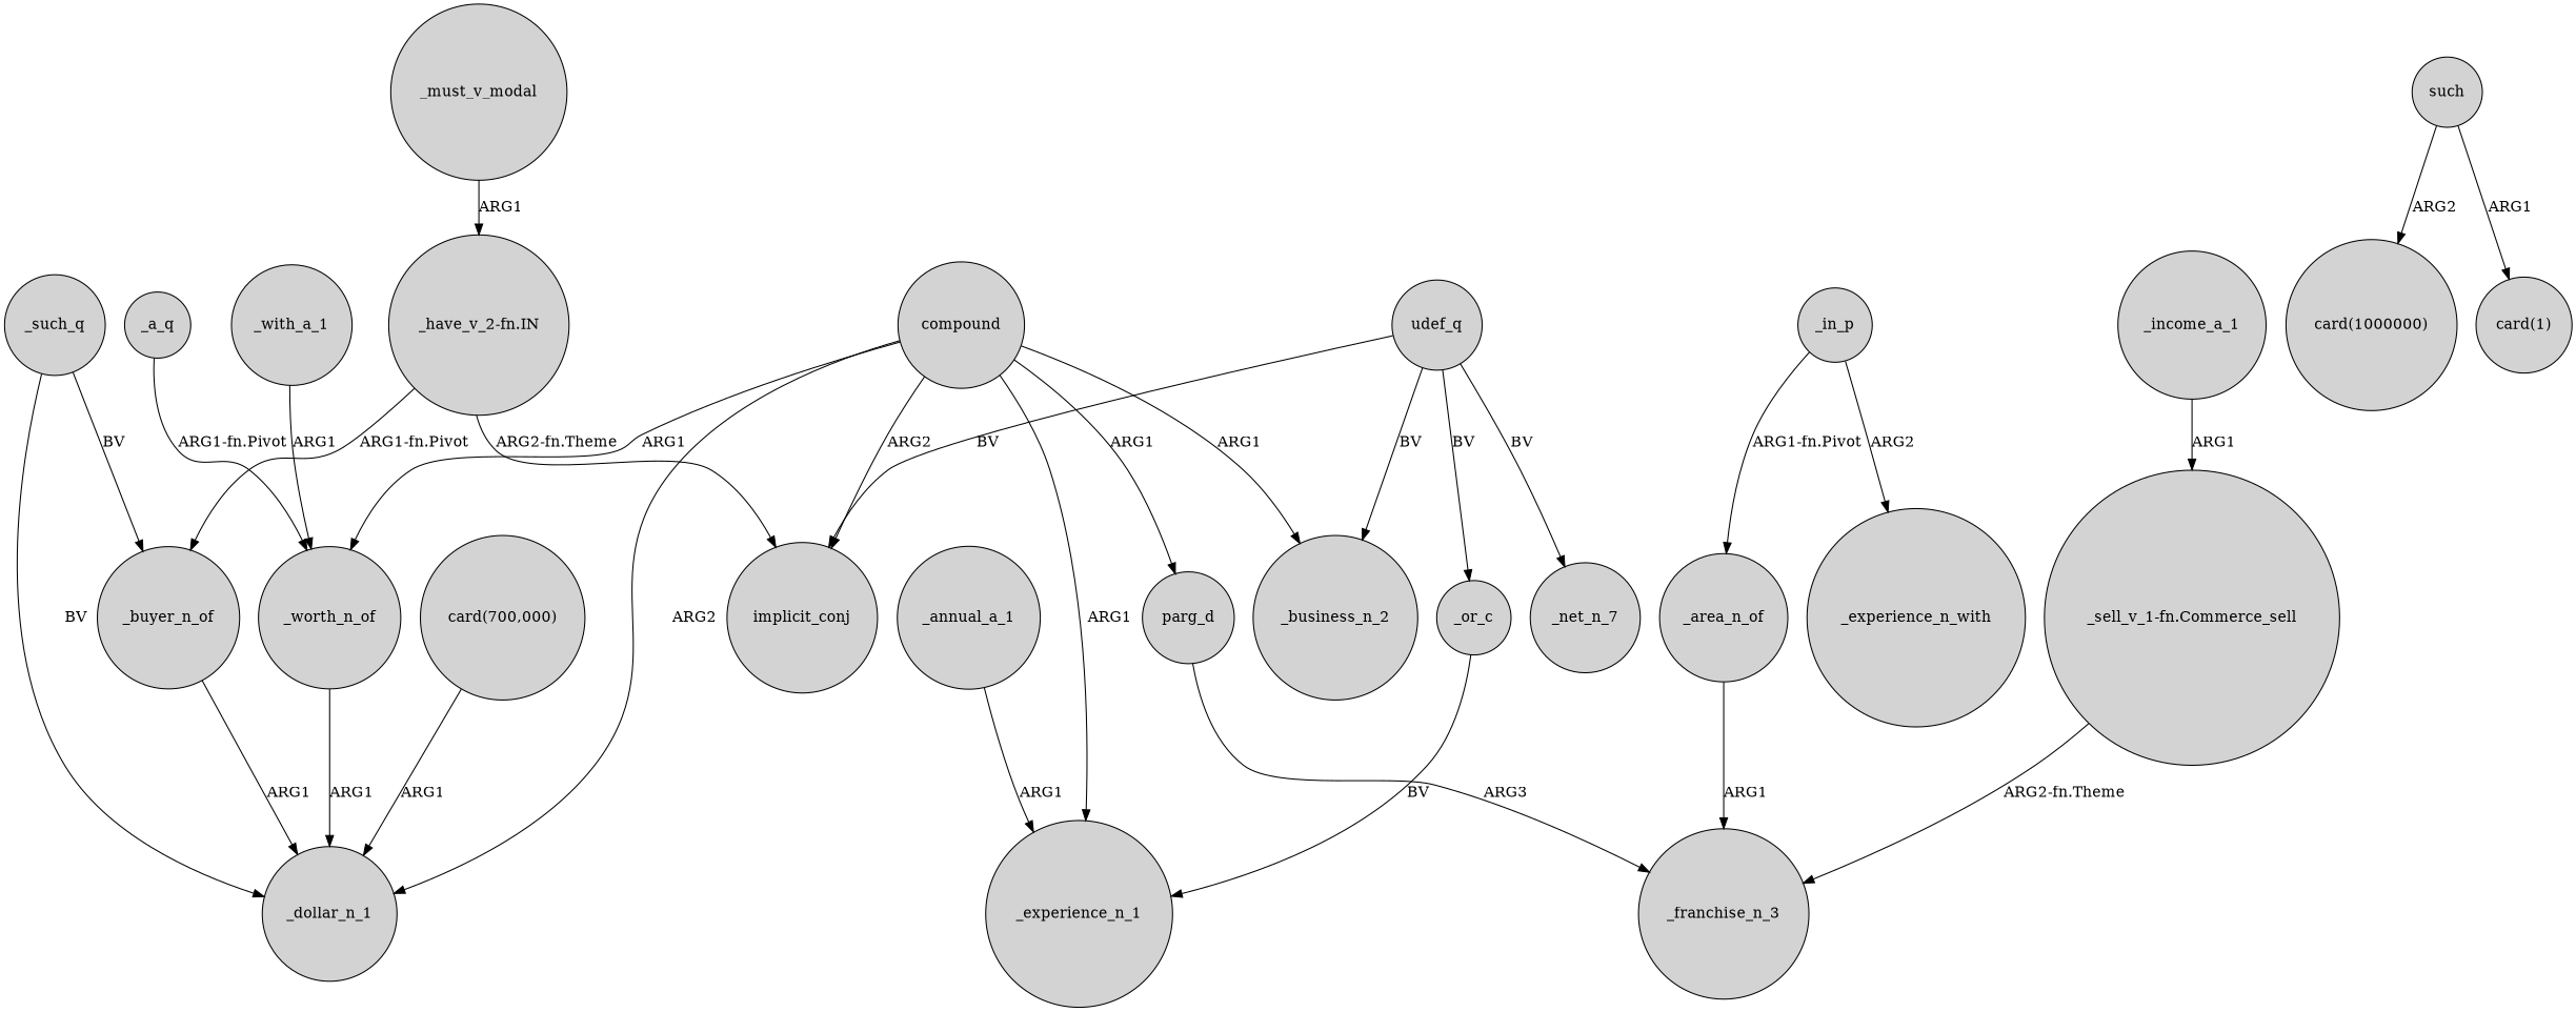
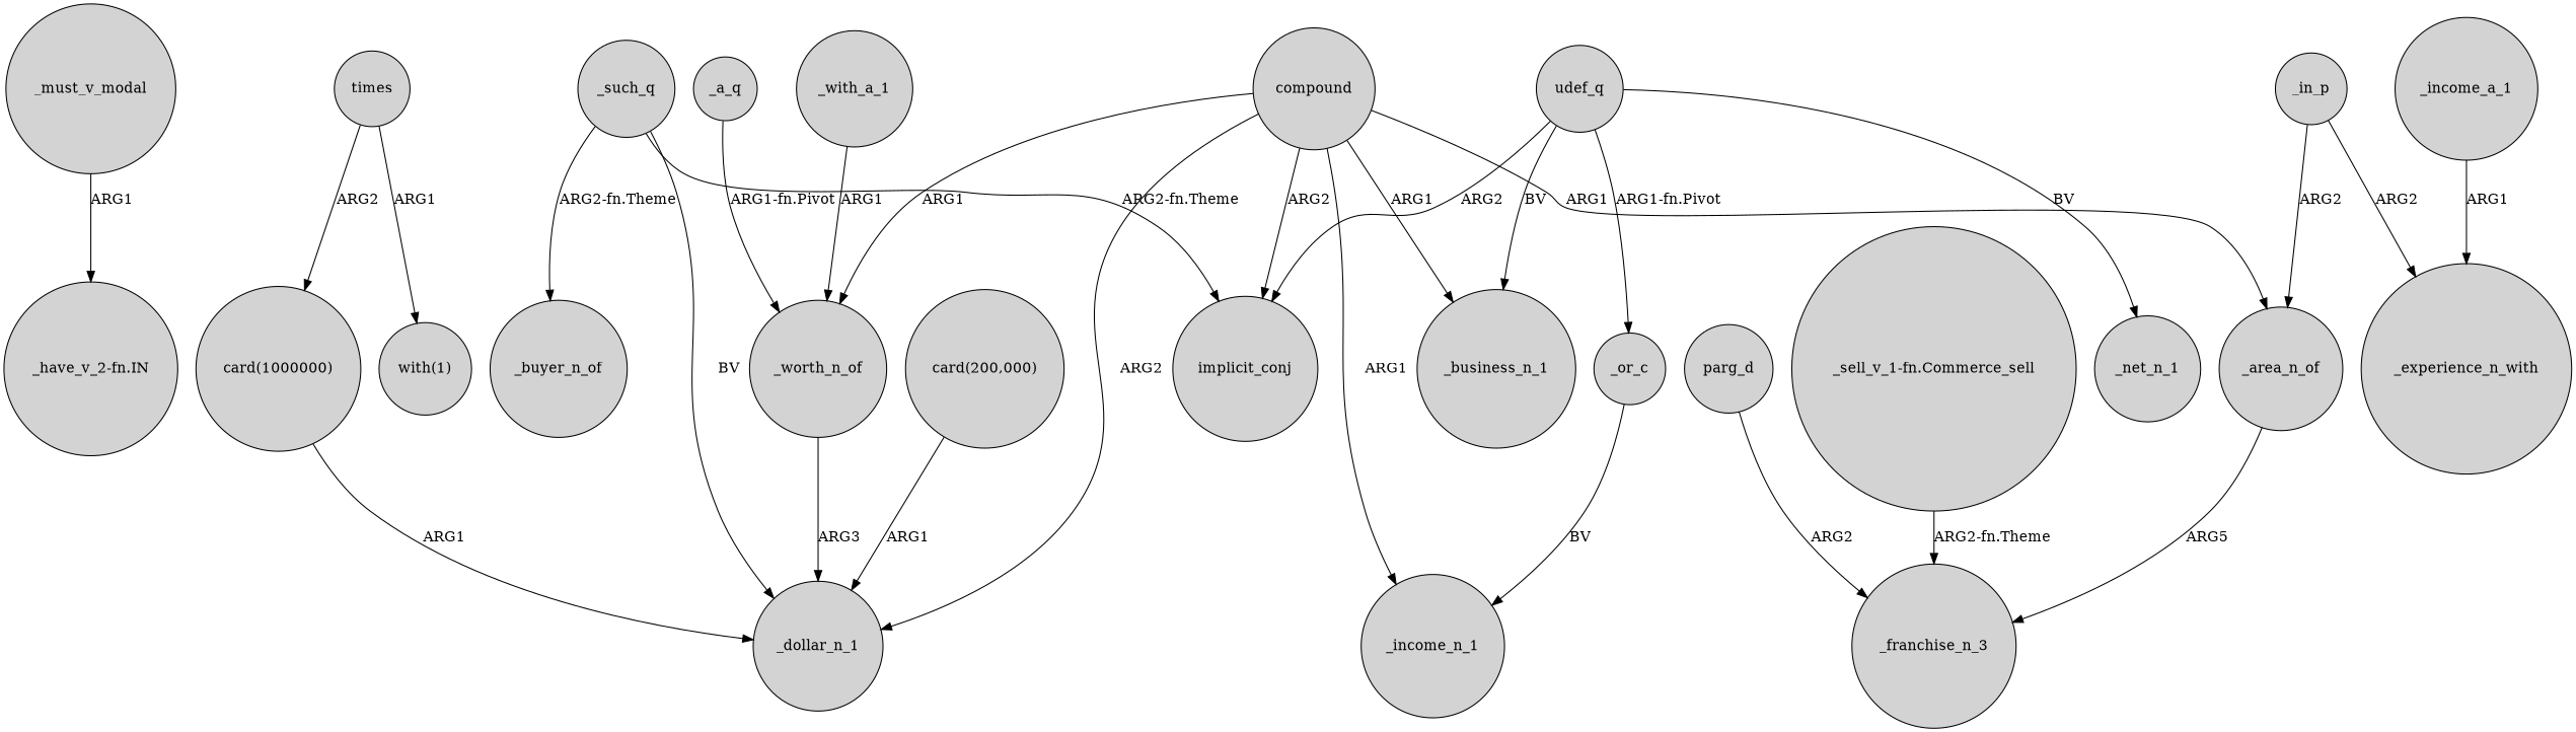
  digraph {
    node [shape=circle style=filled]
    n1 [label="_have_v_2-fn.IN"]
    _must_v_modal
    implicit_conj
    _buyer_n_of
    "card(1000000)"
    _dollar_n_1
    compound
-   _income_n_1 [label=_experience_n_1]
+   _income_n_1
    _worth_n_of
-   _business_n_1 [label=_business_n_2]
+   _business_n_1
    _area_n_of
    n12 [label=_franchise_n_3]
    udef_q
-   _net_n_1 [label=_net_n_7]
+   _net_n_1
    _or_c
    parg_d
    "_sell_v_1-fn.Commerce_sell"
    n18 [label=_with_a_1]
    n19 [label=_income_a_1]
    _experience_n_with
    _in_p
-   times [label=such]
-   "card(1)"
+   times
+   "card(1)" [label="with(1)"]
    _such_q
    _a_q
-   _annual_a_1
-   "card(200,000)" [label="card(700,000)"]
-   n1 -> implicit_conj [label="ARG2-fn.Theme"]
-   n1 -> _buyer_n_of [label="ARG1-fn.Pivot"]
+   "card(200,000)"
+   _such_q -> implicit_conj [label="ARG2-fn.Theme"]
    _must_v_modal -> n1 [label=ARG1]
-   _buyer_n_of -> _dollar_n_1 [label=ARG1]
+   "card(1000000)" -> _dollar_n_1 [label=ARG1]
    compound -> implicit_conj [label=ARG2]
    compound -> _dollar_n_1 [label=ARG2]
    compound -> _income_n_1 [label=ARG1]
    compound -> _worth_n_of [label=ARG1]
    compound -> _business_n_1 [label=ARG1]
-   compound -> parg_d [label=ARG1]
-   _worth_n_of -> _dollar_n_1 [label=ARG1]
-   _area_n_of -> n12 [label=ARG1]
-   udef_q -> implicit_conj [label=BV]
+   compound -> _area_n_of [label=ARG1]
+   _worth_n_of -> _dollar_n_1 [label=ARG3]
+   _area_n_of -> n12 [label=ARG5]
+   udef_q -> implicit_conj [label=ARG2]
    udef_q -> _business_n_1 [label=BV]
    udef_q -> _net_n_1 [label=BV]
-   udef_q -> _or_c [label=BV]
+   udef_q -> _or_c [label="ARG1-fn.Pivot"]
    _or_c -> _income_n_1 [label=BV]
-   parg_d -> n12 [label=ARG3]
+   parg_d -> n12 [label=ARG2]
    "_sell_v_1-fn.Commerce_sell" -> n12 [label="ARG2-fn.Theme"]
    n18 -> _worth_n_of [label=ARG1]
-   n19 -> "_sell_v_1-fn.Commerce_sell" [label=ARG1]
-   _in_p -> _area_n_of [label="ARG1-fn.Pivot"]
+   n19 -> _experience_n_with [label=ARG1]
+   _in_p -> _area_n_of [label=ARG2]
    _in_p -> _experience_n_with [label=ARG2]
    times -> "card(1000000)" [label=ARG2]
    times -> "card(1)" [label=ARG1]
-   _such_q -> _buyer_n_of [label=BV]
+   _such_q -> _buyer_n_of [label="ARG2-fn.Theme"]
    _such_q -> _dollar_n_1 [label=BV]
    _a_q -> _worth_n_of [label="ARG1-fn.Pivot"]
-   _annual_a_1 -> _income_n_1 [label=ARG1]
    "card(200,000)" -> _dollar_n_1 [label=ARG1]
  }
